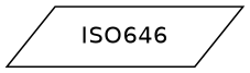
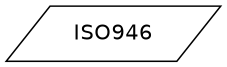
  digraph {
-   ISO646 [fontname=helvetica shape=parallelogram]
+   ISO646 [fontname=helvetica shape=parallelogram label=ISO946]
  }
